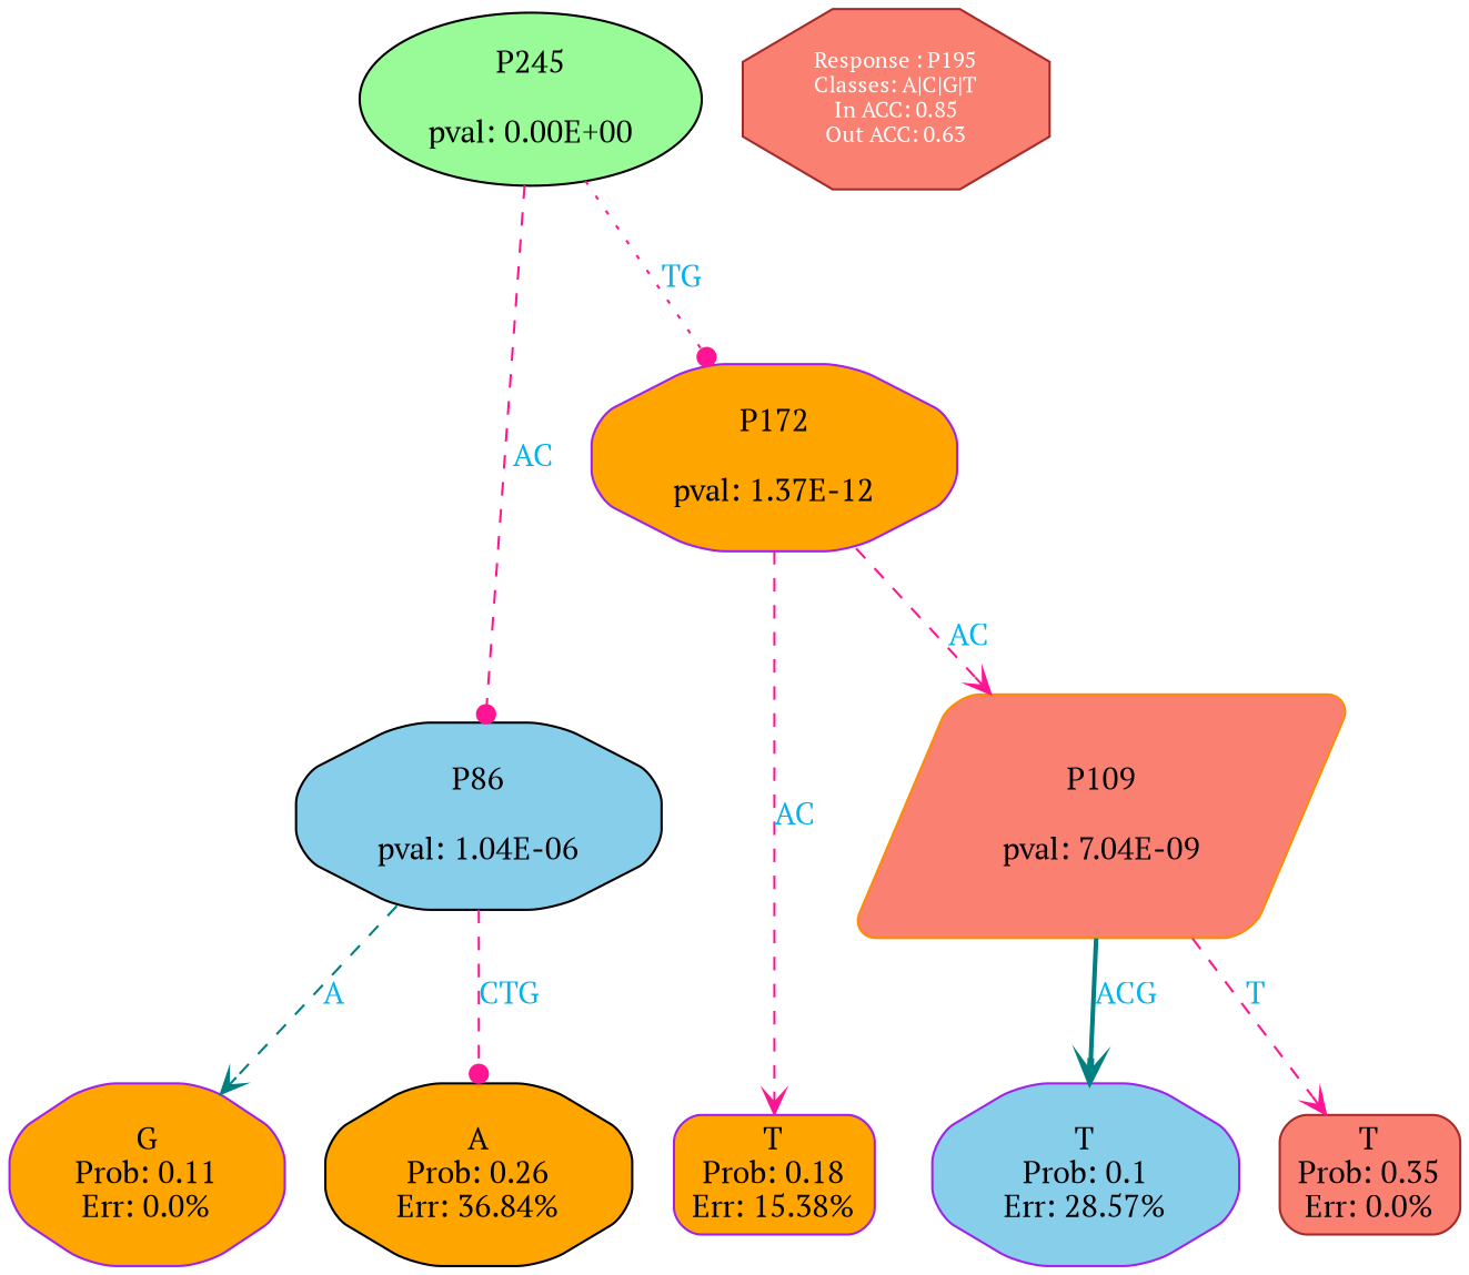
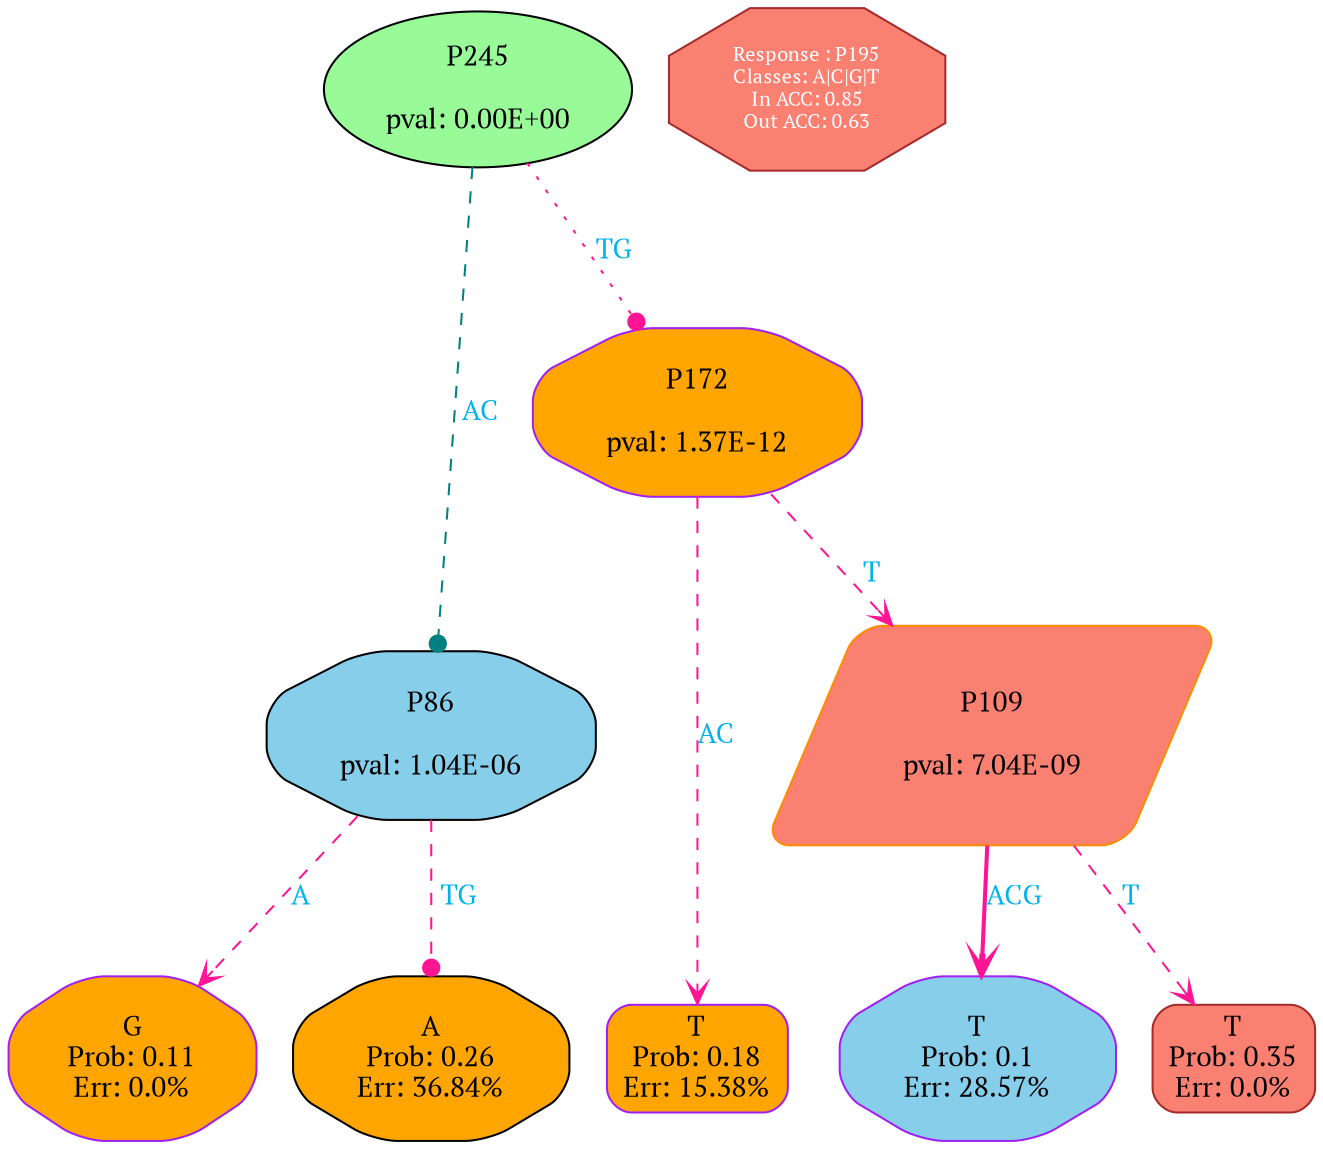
  digraph {
    fontname="PT Serif"
    ranksep=equally
    splines=polylines
    node [color=purple fillcolor=orange fontname="PT Serif" shape=octagon style="filled, rounded"]
    edge [arrowhead=vee color=deeppink fontcolor=deepskyblue2 fontname="PT Serif" style=dashed]
    n1 [label="G\nProb: 0.11\nErr: 0.0%"]
    n2 [color=black label="A\nProb: 0.26\nErr: 36.84%"]
    n3 [fillcolor=skyblue label="T\nProb: 0.1\nErr: 28.57%"]
    n4 [color=brown fillcolor=salmon label="T\nProb: 0.35\nErr: 0.0%" shape=box]
    n5 [label="T\nProb: 0.18\nErr: 15.38%" shape=box]
    n6 [align=left color=brown fillcolor=salmon fontcolor=white fontsize=10 label="Response : P195\nClasses: A|C|G|T\nIn ACC: 0.85\nOut ACC: 0.63\n" style=filled]
    n7 [color=black fillcolor=palegreen label="P245\n\npval: 0.00E+00" shape=ellipse]
    n8 [color=black fillcolor=skyblue label="P86\n\npval: 1.04E-06"]
    n9 [label="P172\n\npval: 1.37E-12"]
    n10 [color=darkorange fillcolor=salmon label="P109\n\npval: 7.04E-09" shape=parallelogram]
    subgraph sub_1 {
      rank=same
      n1
      n2
      n3
      n4
      n5
    }
    subgraph sub_2 {
      rank=same
      n6
      n7
    }
-   n7 -> n8 [arrowhead=dot label=AC]
+   n7 -> n8 [arrowhead=dot color=teal label=AC]
    n7 -> n9 [arrowhead=dot label=TG style=dotted]
-   n8 -> n1 [color=teal label=A]
-   n8 -> n2 [arrowhead=dot label=CTG]
+   n8 -> n1 [label=A]
+   n8 -> n2 [arrowhead=dot label=TG]
    n9 -> n5 [label=AC]
-   n9 -> n10 [label=AC]
-   n10 -> n3 [color=teal label=ACG style=bold]
+   n9 -> n10 [label=T]
+   n10 -> n3 [label=ACG style=bold]
    n10 -> n4 [label=T]
  }
